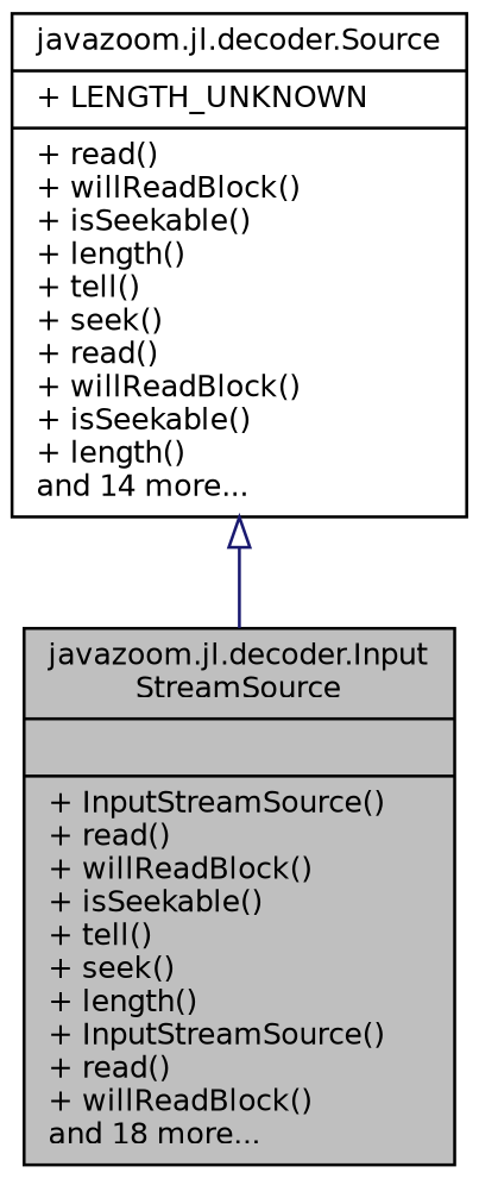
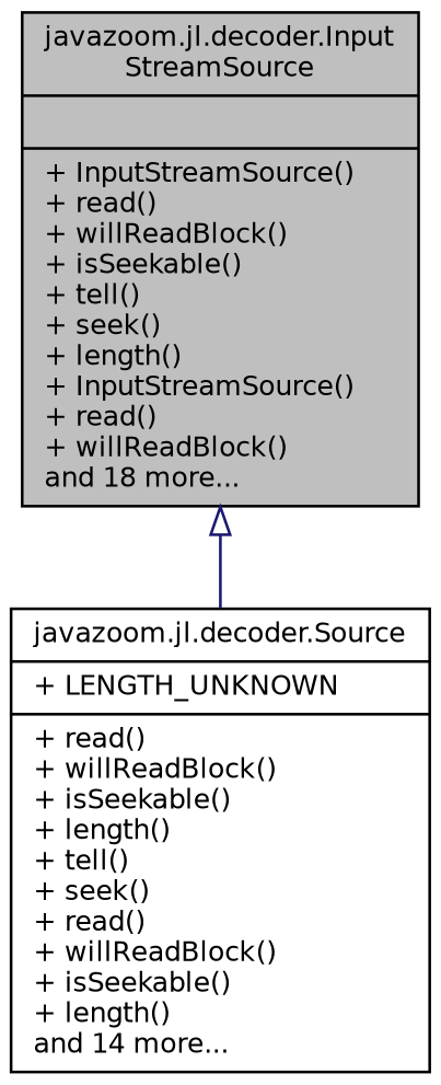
  digraph {
    node [color=black fontname=Helvetica fontsize=10 shape=record style=filled]
    n1 [fillcolor=grey75 fontcolor=black height=0.2 label="{javazoom.jl.decoder.Input\lStreamSource\n||+ InputStreamSource()\l+ read()\l+ willReadBlock()\l+ isSeekable()\l+ tell()\l+ seek()\l+ length()\l+ InputStreamSource()\l+ read()\l+ willReadBlock()\land 18 more...\l}" width=0.4]
    n2 [fillcolor=white height=0.2 label="{javazoom.jl.decoder.Source\n|+ LENGTH_UNKNOWN\l|+ read()\l+ willReadBlock()\l+ isSeekable()\l+ length()\l+ tell()\l+ seek()\l+ read()\l+ willReadBlock()\l+ isSeekable()\l+ length()\land 14 more...\l}" width=0.4]
-   n2 -> n1 [arrowtail=onormal color=midnightblue dir=back fontname=Helvetica fontsize=10 labelfontname=Helvetica labelfontsize=10 style=solid]
+   n1 -> n2 [arrowtail=onormal color=midnightblue dir=back fontname=Helvetica fontsize=10 labelfontname=Helvetica labelfontsize=10 style=solid]
  }
